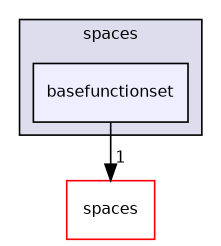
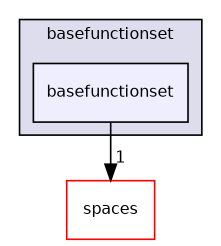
  digraph {
    compound=true
    node [fontname=Helvetica fontsize=10 shape=box style=filled]
    n1 [fillcolor="#eeeeff" label=basefunctionset pencolor=black]
    n2 [color=red fillcolor=white label=spaces]
    subgraph cluster_1 {
      bgcolor="#ddddee"
      fontname=Helvetica
      fontsize=10
-     label=spaces
+     label=basefunctionset
      pencolor=black
      n1
    }
    n1 -> n2 [headlabel=1 labeldistance=1.5 labelfontname=Helvetica labelfontsize=10]
  }
